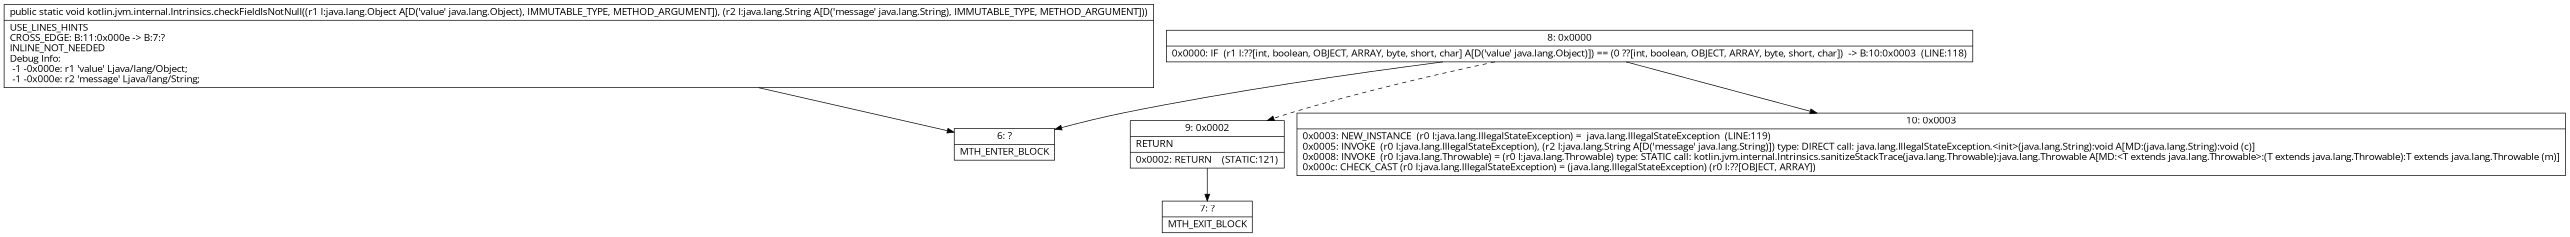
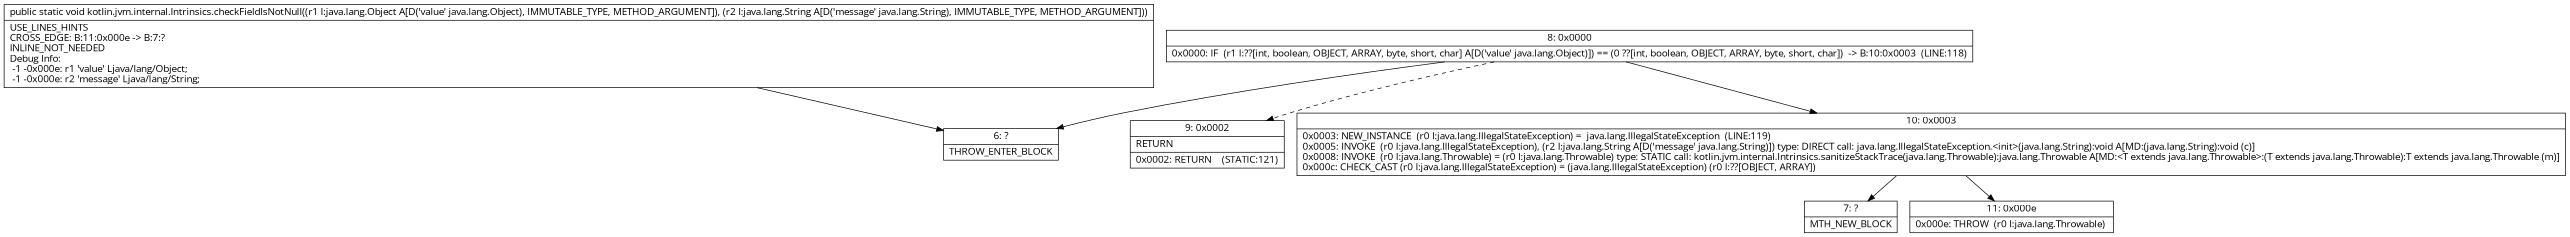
  digraph {
    fontname="Open Sans"
    node [fontname="Open Sans" shape=record]
    edge [fontname="Open Sans"]
-   n1 [label="{6\:\ ?|MTH_ENTER_BLOCK\l}"]
+   n1 [label="{6\:\ ?|THROW_ENTER_BLOCK\l}"]
    n2 [label="{8\:\ 0x0000|0x0000: IF  (r1 I:??[int, boolean, OBJECT, ARRAY, byte, short, char] A[D('value' java.lang.Object)]) == (0 ??[int, boolean, OBJECT, ARRAY, byte, short, char])  \-\> B:10:0x0003  (LINE:118)\l}"]
    n3 [label="{9\:\ 0x0002|RETURN\l|0x0002: RETURN    (STATIC:121)\l}"]
    n4 [label="{10\:\ 0x0003|0x0003: NEW_INSTANCE  (r0 I:java.lang.IllegalStateException) =  java.lang.IllegalStateException  (LINE:119)\l0x0005: INVOKE  (r0 I:java.lang.IllegalStateException), (r2 I:java.lang.String A[D('message' java.lang.String)]) type: DIRECT call: java.lang.IllegalStateException.\<init\>(java.lang.String):void A[MD:(java.lang.String):void (c)]\l0x0008: INVOKE  (r0 I:java.lang.Throwable) = (r0 I:java.lang.Throwable) type: STATIC call: kotlin.jvm.internal.Intrinsics.sanitizeStackTrace(java.lang.Throwable):java.lang.Throwable A[MD:\<T extends java.lang.Throwable\>:(T extends java.lang.Throwable):T extends java.lang.Throwable (m)]\l0x000c: CHECK_CAST (r0 I:java.lang.IllegalStateException) = (java.lang.IllegalStateException) (r0 I:??[OBJECT, ARRAY]) \l}"]
-   n5 [label="{7\:\ ?|MTH_EXIT_BLOCK\l}"]
+   n5 [label="{7\:\ ?|MTH_NEW_BLOCK\l}"]
+   n6 [label="{11\:\ 0x000e|0x000e: THROW  (r0 I:java.lang.Throwable) \l}"]
    n7 [label="{public static void kotlin.jvm.internal.Intrinsics.checkFieldIsNotNull((r1 I:java.lang.Object A[D('value' java.lang.Object), IMMUTABLE_TYPE, METHOD_ARGUMENT]), (r2 I:java.lang.String A[D('message' java.lang.String), IMMUTABLE_TYPE, METHOD_ARGUMENT]))  | USE_LINES_HINTS\lCROSS_EDGE: B:11:0x000e \-\> B:7:?\lINLINE_NOT_NEEDED\lDebug Info:\l  \-1 \-0x000e: r1 'value' Ljava\/lang\/Object;\l  \-1 \-0x000e: r2 'message' Ljava\/lang\/String;\l}"]
    n2 -> n1
    n2 -> n3 [style=dashed]
    n2 -> n4
-   n3 -> n5
+   n4 -> n5
+   n4 -> n6
    n7 -> n1
  }
